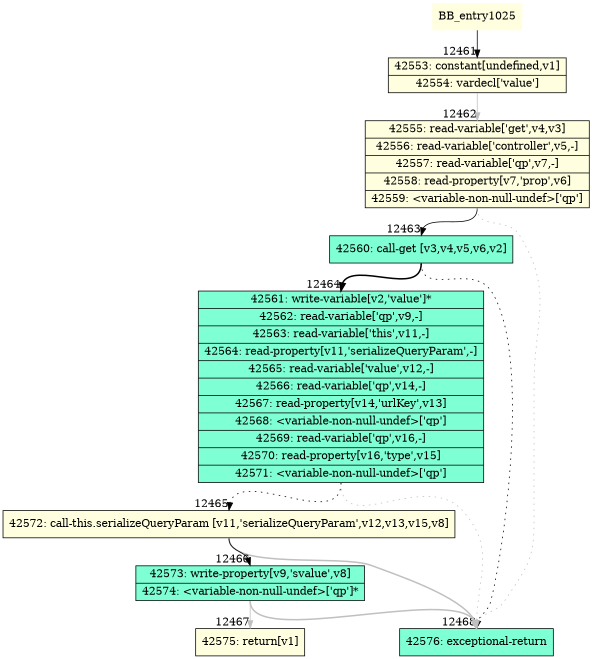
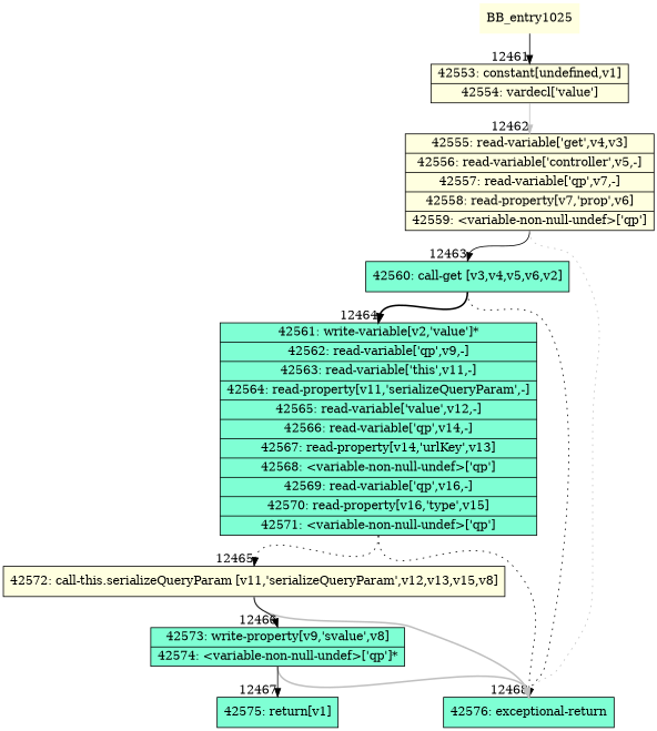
  digraph {
    rankdir=TD
    node [fillcolor=aquamarine shape=record style=filled]
    edge [headport=n style=solid tailport=s]
    n1 [fillcolor=lightyellow label=BB_entry1025 shape=none]
    n2 [fillcolor=lightyellow label="{42553: constant[undefined,v1]|42554: vardecl['value']}"]
    n3 [fillcolor=lightyellow label="{42555: read-variable['get',v4,v3]|42556: read-variable['controller',v5,-]|42557: read-variable['qp',v7,-]|42558: read-property[v7,'prop',v6]|42559: \<variable-non-null-undef\>['qp']}"]
    n4 [label="{42560: call-get [v3,v4,v5,v6,v2]}"]
    n5 [label="{42576: exceptional-return}"]
    n6 [label="{42561: write-variable[v2,'value']*|42562: read-variable['qp',v9,-]|42563: read-variable['this',v11,-]|42564: read-property[v11,'serializeQueryParam',-]|42565: read-variable['value',v12,-]|42566: read-variable['qp',v14,-]|42567: read-property[v14,'urlKey',v13]|42568: \<variable-non-null-undef\>['qp']|42569: read-variable['qp',v16,-]|42570: read-property[v16,'type',v15]|42571: \<variable-non-null-undef\>['qp']}"]
    n7 [fillcolor=lightyellow label="{42572: call-this.serializeQueryParam [v11,'serializeQueryParam',v12,v13,v15,v8]}"]
    n8 [label="{42573: write-property[v9,'svalue',v8]|42574: \<variable-non-null-undef\>['qp']*}"]
-   n9 [fillcolor=lightyellow label="{42575: return[v1]}"]
+   n9 [label="{42575: return[v1]}"]
    n1 -> n2 [headlabel="    12461"]
    n2 -> n3 [color=gray headlabel="      12462"]
    n3 -> n4 [headlabel="      12463"]
    n3 -> n5 [color=gray headlabel="      12468" style=dotted]
    n4 -> n5 [color=black style=dotted]
    n4 -> n6 [headlabel="      12464" style=bold]
-   n6 -> n5 [color=gray style=dotted]
+   n6 -> n5 [color=black style=dotted]
    n6 -> n7 [headlabel="      12465" style=dotted]
    n7 -> n5 [color=gray style=bold]
    n7 -> n8 [headlabel="      12466"]
    n8 -> n5 [color=gray style=bold]
-   n8 -> n9 [headlabel="      12467" color=gray]
+   n8 -> n9 [headlabel="      12467"]
  }
